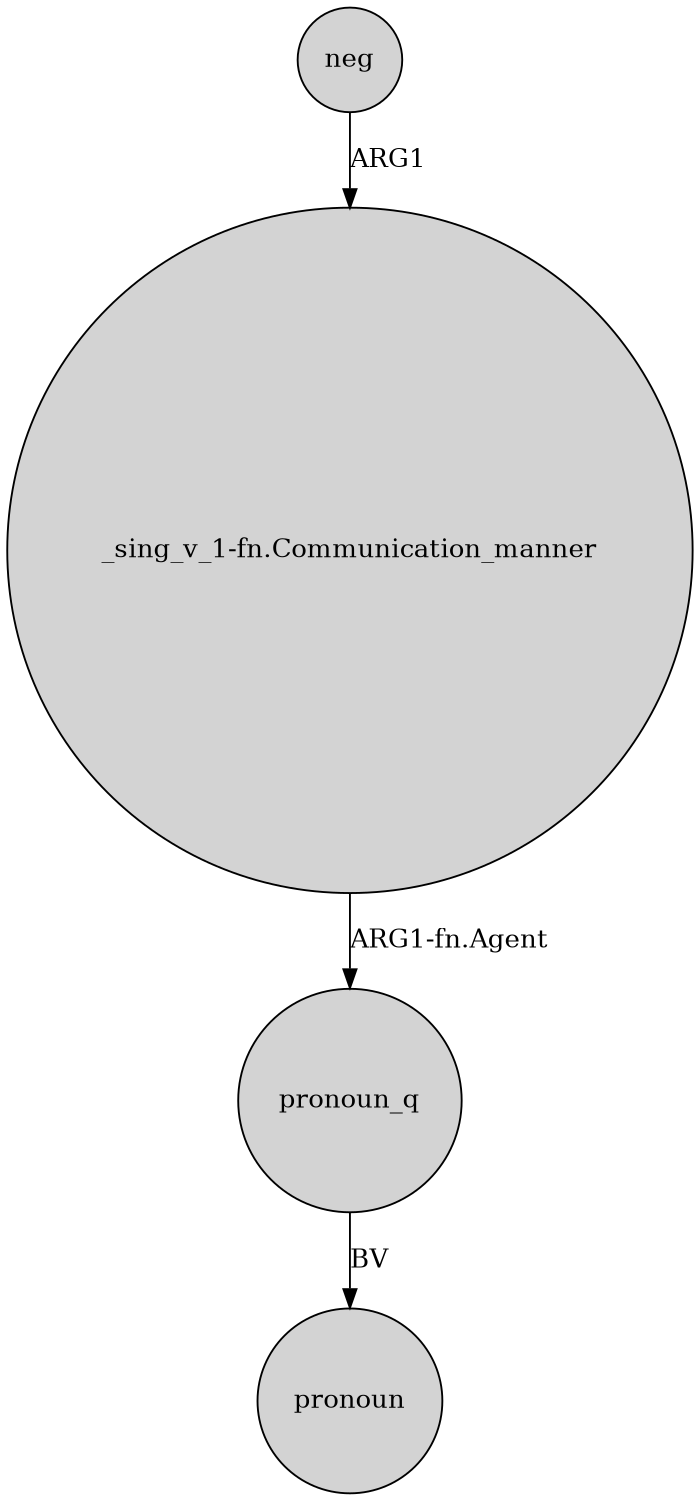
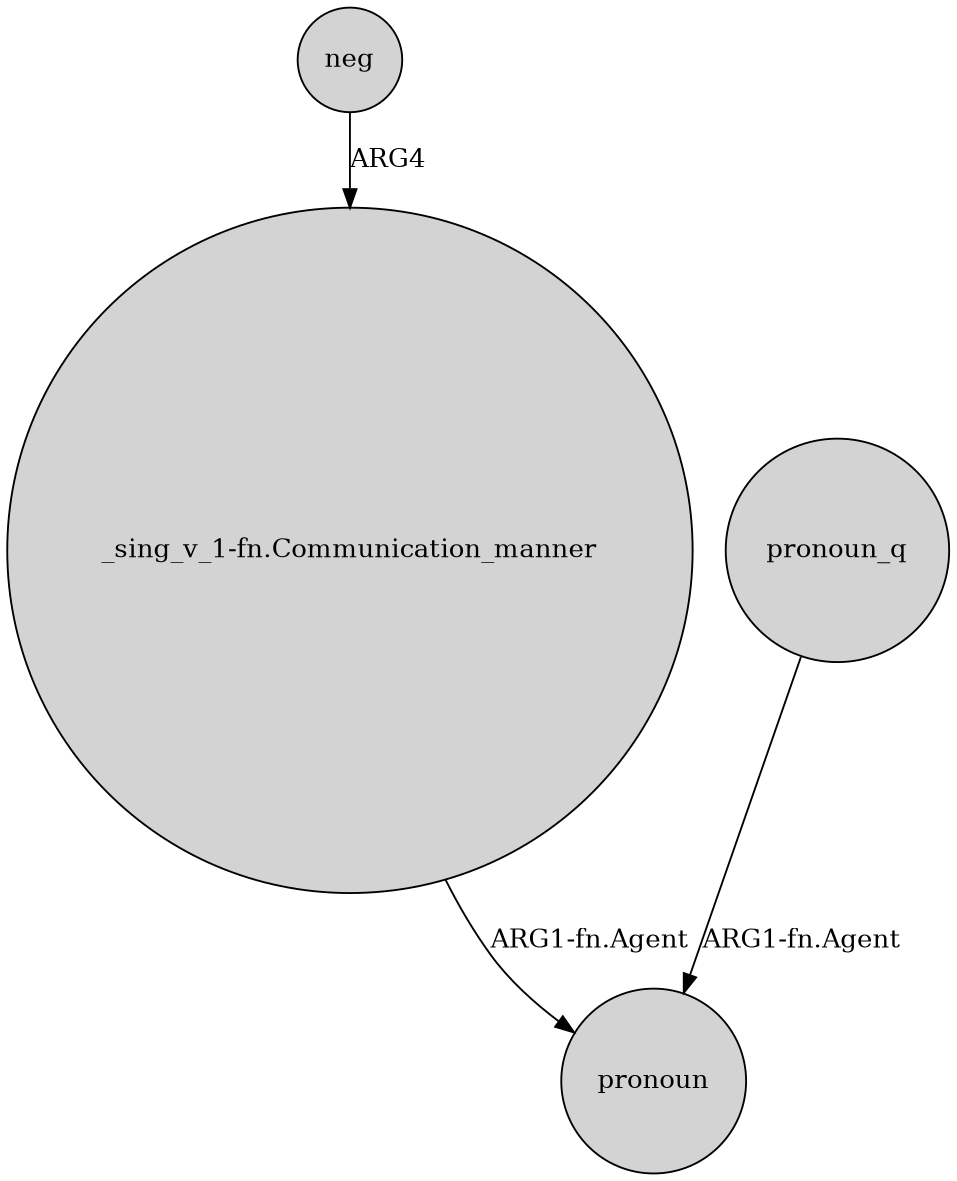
  digraph {
    node [shape=circle style=filled]
    neg
    "_sing_v_1-fn.Communication_manner"
    n3 [label=pronoun]
    pronoun_q
-   neg -> "_sing_v_1-fn.Communication_manner" [label=ARG1]
-   "_sing_v_1-fn.Communication_manner" -> pronoun_q [label="ARG1-fn.Agent"]
-   pronoun_q -> n3 [label=BV]
+   neg -> "_sing_v_1-fn.Communication_manner" [label=ARG4]
+   "_sing_v_1-fn.Communication_manner" -> n3 [label="ARG1-fn.Agent"]
+   pronoun_q -> n3 [label="ARG1-fn.Agent"]
  }
